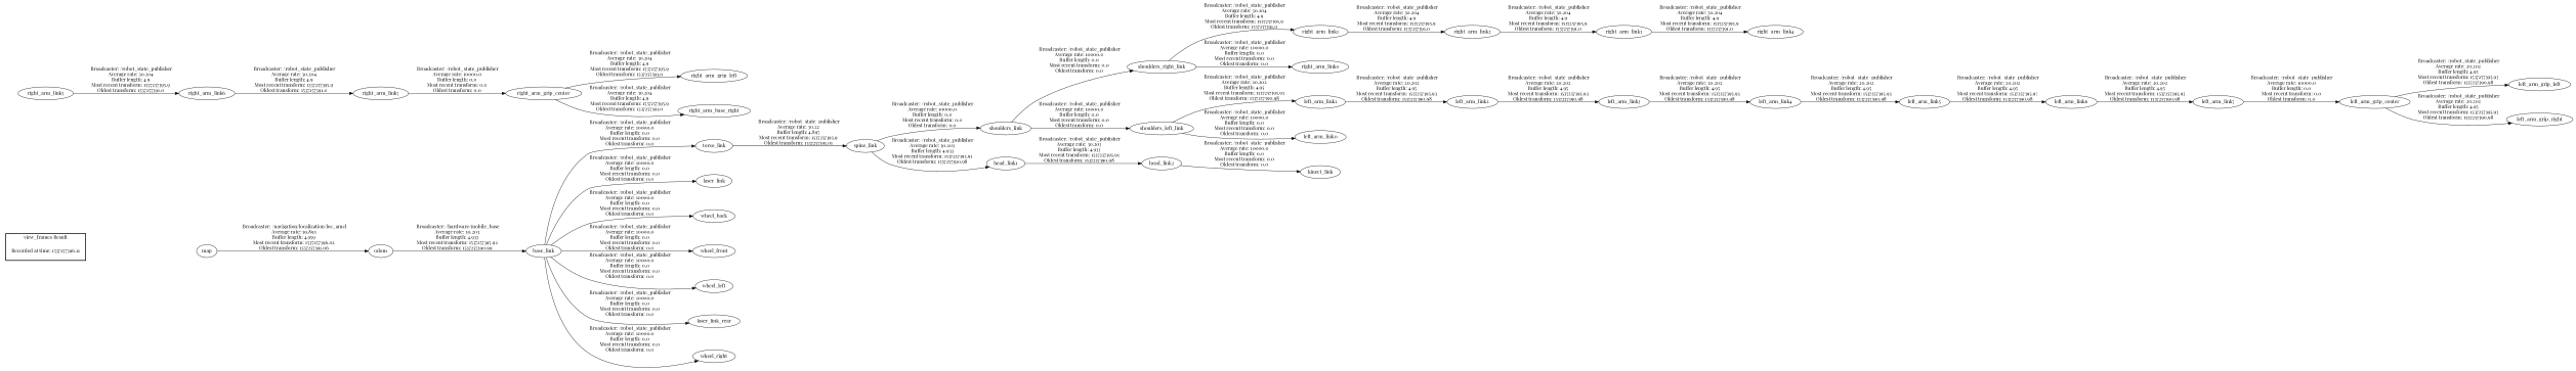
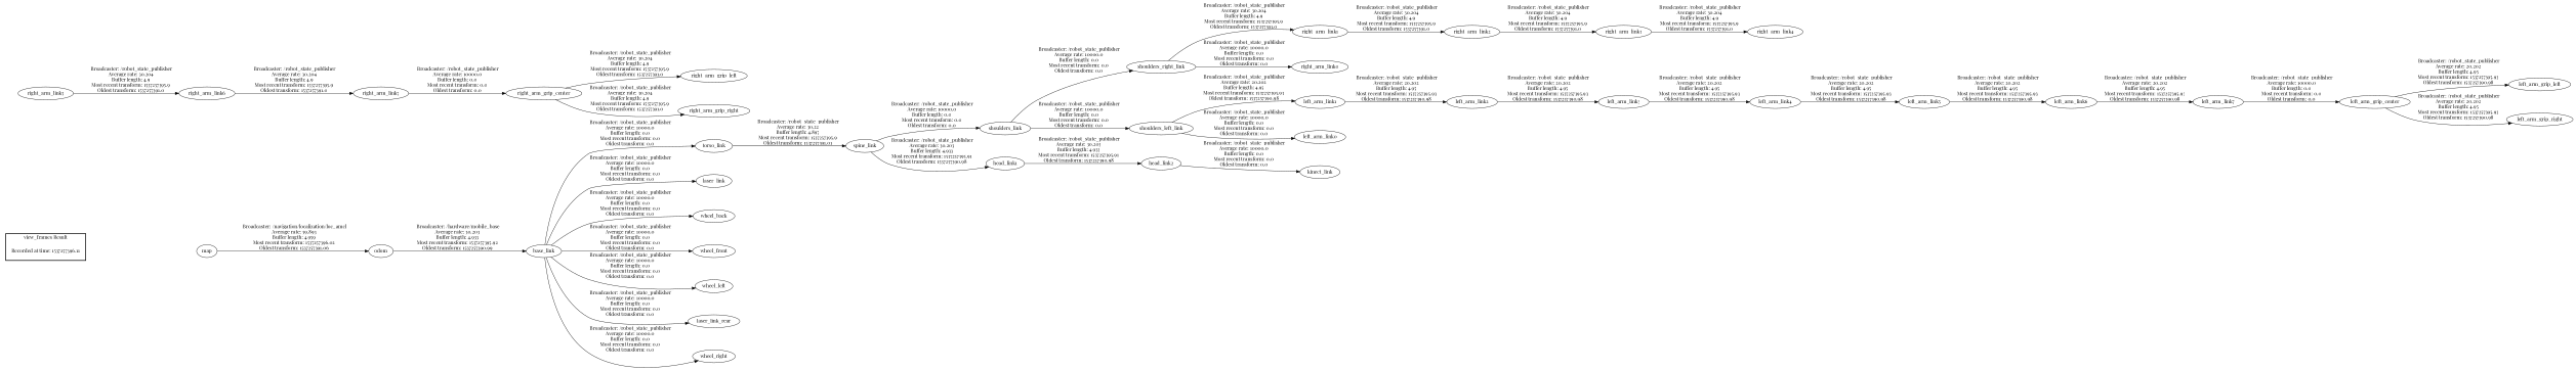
  digraph {
    fontname="Playfair Display"
    rankdir=LR
    node [fontname="Playfair Display"]
    edge [fontname="Playfair Display"]
    "Recorded at time: 1537257396.11" [shape=plaintext]
    map
    right_arm_link6
    right_arm_link7
    right_arm_grip_center
    right_arm_grip_left
-   right_arm_grip_right [label=right_arm_base_right]
+   right_arm_grip_right
    right_arm_link5
    torso_link
    spine_link
    shoulders_link
    head_link1
    shoulders_right_link
    shoulders_left_link
    head_link2
    right_arm_link3
    right_arm_link4
    right_arm_link2
    right_arm_link1
    base_link
    laser_link
    wheel_back
    wheel_front
    wheel_left
    laser_link_rear
    wheel_right
    right_arm_link0
    left_arm_grip_center
    left_arm_grip_left
    left_arm_grip_right
    left_arm_link2
    left_arm_link3
    left_arm_link4
    left_arm_link5
    left_arm_link1
    left_arm_link0
    left_arm_link6
    left_arm_link7
    odom
    kinect_link
    subgraph cluster_1 {
      color=black
      label="view_frames Result"
      style=bold
      "Recorded at time: 1537257396.11"
    }
    "Recorded at time: 1537257396.11" -> map [style=invis]
    map -> odom [label=" Broadcaster: /navigation/localization/loc_amcl\nAverage rate: 59.893\nBuffer length: 4.959\nMost recent transform: 1537257396.02\nOldest transform: 1537257391.06\n"]
    right_arm_link6 -> right_arm_link7 [label=" Broadcaster: /robot_state_publisher\nAverage rate: 30.204\nBuffer length: 4.9\nMost recent transform: 1537257395.9\nOldest transform: 1537257391.0\n"]
    right_arm_link7 -> right_arm_grip_center [label=" Broadcaster: /robot_state_publisher\nAverage rate: 10000.0\nBuffer length: 0.0\nMost recent transform: 0.0\nOldest transform: 0.0\n"]
    right_arm_grip_center -> right_arm_grip_left [label=" Broadcaster: /robot_state_publisher\nAverage rate: 30.204\nBuffer length: 4.9\nMost recent transform: 1537257395.9\nOldest transform: 1537257391.0\n"]
    right_arm_grip_center -> right_arm_grip_right [label=" Broadcaster: /robot_state_publisher\nAverage rate: 30.204\nBuffer length: 4.9\nMost recent transform: 1537257395.9\nOldest transform: 1537257391.0\n"]
    right_arm_link5 -> right_arm_link6 [label=" Broadcaster: /robot_state_publisher\nAverage rate: 30.204\nBuffer length: 4.9\nMost recent transform: 1537257395.9\nOldest transform: 1537257391.0\n"]
    torso_link -> spine_link [label=" Broadcaster: /robot_state_publisher\nAverage rate: 30.22\nBuffer length: 4.897\nMost recent transform: 1537257395.9\nOldest transform: 1537257391.01\n"]
    spine_link -> shoulders_link [label=" Broadcaster: /robot_state_publisher\nAverage rate: 10000.0\nBuffer length: 0.0\nMost recent transform: 0.0\nOldest transform: 0.0\n"]
    spine_link -> head_link1 [label=" Broadcaster: /robot_state_publisher\nAverage rate: 30.203\nBuffer length: 4.933\nMost recent transform: 1537257395.91\nOldest transform: 1537257390.98\n"]
    shoulders_link -> shoulders_right_link [label=" Broadcaster: /robot_state_publisher\nAverage rate: 10000.0\nBuffer length: 0.0\nMost recent transform: 0.0\nOldest transform: 0.0\n"]
    shoulders_link -> shoulders_left_link [label=" Broadcaster: /robot_state_publisher\nAverage rate: 10000.0\nBuffer length: 0.0\nMost recent transform: 0.0\nOldest transform: 0.0\n"]
    head_link1 -> head_link2 [label=" Broadcaster: /robot_state_publisher\nAverage rate: 30.203\nBuffer length: 4.933\nMost recent transform: 1537257395.91\nOldest transform: 1537257390.98\n"]
    shoulders_right_link -> right_arm_link1 [label=" Broadcaster: /robot_state_publisher\nAverage rate: 30.204\nBuffer length: 4.9\nMost recent transform: 1537257395.9\nOldest transform: 1537257391.0\n"]
    shoulders_right_link -> right_arm_link0 [label=" Broadcaster: /robot_state_publisher\nAverage rate: 10000.0\nBuffer length: 0.0\nMost recent transform: 0.0\nOldest transform: 0.0\n"]
    shoulders_left_link -> left_arm_link1 [label=" Broadcaster: /robot_state_publisher\nAverage rate: 20.202\nBuffer length: 4.95\nMost recent transform: 1537257395.93\nOldest transform: 1537257390.98\n"]
    shoulders_left_link -> left_arm_link0 [label=" Broadcaster: /robot_state_publisher\nAverage rate: 10000.0\nBuffer length: 0.0\nMost recent transform: 0.0\nOldest transform: 0.0\n"]
    head_link2 -> kinect_link [label=" Broadcaster: /robot_state_publisher\nAverage rate: 10000.0\nBuffer length: 0.0\nMost recent transform: 0.0\nOldest transform: 0.0\n"]
    right_arm_link3 -> right_arm_link4 [label=" Broadcaster: /robot_state_publisher\nAverage rate: 30.204\nBuffer length: 4.9\nMost recent transform: 1537257395.9\nOldest transform: 1537257391.0\n"]
    right_arm_link2 -> right_arm_link3 [label=" Broadcaster: /robot_state_publisher\nAverage rate: 30.204\nBuffer length: 4.9\nMost recent transform: 1537257395.9\nOldest transform: 1537257391.0\n"]
    right_arm_link1 -> right_arm_link2 [label=" Broadcaster: /robot_state_publisher\nAverage rate: 30.204\nBuffer length: 4.9\nMost recent transform: 1537257395.9\nOldest transform: 1537257391.0\n"]
    base_link -> torso_link [label=" Broadcaster: /robot_state_publisher\nAverage rate: 10000.0\nBuffer length: 0.0\nMost recent transform: 0.0\nOldest transform: 0.0\n"]
    base_link -> laser_link [label=" Broadcaster: /robot_state_publisher\nAverage rate: 10000.0\nBuffer length: 0.0\nMost recent transform: 0.0\nOldest transform: 0.0\n"]
    base_link -> wheel_back [label=" Broadcaster: /robot_state_publisher\nAverage rate: 10000.0\nBuffer length: 0.0\nMost recent transform: 0.0\nOldest transform: 0.0\n"]
    base_link -> wheel_front [label=" Broadcaster: /robot_state_publisher\nAverage rate: 10000.0\nBuffer length: 0.0\nMost recent transform: 0.0\nOldest transform: 0.0\n"]
    base_link -> wheel_left [label=" Broadcaster: /robot_state_publisher\nAverage rate: 10000.0\nBuffer length: 0.0\nMost recent transform: 0.0\nOldest transform: 0.0\n"]
    base_link -> laser_link_rear [label=" Broadcaster: /robot_state_publisher\nAverage rate: 10000.0\nBuffer length: 0.0\nMost recent transform: 0.0\nOldest transform: 0.0\n"]
    base_link -> wheel_right [label=" Broadcaster: /robot_state_publisher\nAverage rate: 10000.0\nBuffer length: 0.0\nMost recent transform: 0.0\nOldest transform: 0.0\n"]
    left_arm_grip_center -> left_arm_grip_left [label=" Broadcaster: /robot_state_publisher\nAverage rate: 20.202\nBuffer length: 4.95\nMost recent transform: 1537257395.93\nOldest transform: 1537257390.98\n"]
    left_arm_grip_center -> left_arm_grip_right [label=" Broadcaster: /robot_state_publisher\nAverage rate: 20.202\nBuffer length: 4.95\nMost recent transform: 1537257395.93\nOldest transform: 1537257390.98\n"]
    left_arm_link2 -> left_arm_link3 [label=" Broadcaster: /robot_state_publisher\nAverage rate: 20.202\nBuffer length: 4.95\nMost recent transform: 1537257395.93\nOldest transform: 1537257390.98\n"]
    left_arm_link3 -> left_arm_link4 [label=" Broadcaster: /robot_state_publisher\nAverage rate: 20.202\nBuffer length: 4.95\nMost recent transform: 1537257395.93\nOldest transform: 1537257390.98\n"]
    left_arm_link4 -> left_arm_link5 [label=" Broadcaster: /robot_state_publisher\nAverage rate: 20.202\nBuffer length: 4.95\nMost recent transform: 1537257395.93\nOldest transform: 1537257390.98\n"]
    left_arm_link5 -> left_arm_link6 [label=" Broadcaster: /robot_state_publisher\nAverage rate: 20.202\nBuffer length: 4.95\nMost recent transform: 1537257395.93\nOldest transform: 1537257390.98\n"]
    left_arm_link1 -> left_arm_link2 [label=" Broadcaster: /robot_state_publisher\nAverage rate: 20.202\nBuffer length: 4.95\nMost recent transform: 1537257395.93\nOldest transform: 1537257390.98\n"]
    left_arm_link6 -> left_arm_link7 [label=" Broadcaster: /robot_state_publisher\nAverage rate: 20.202\nBuffer length: 4.95\nMost recent transform: 1537257395.93\nOldest transform: 1537257390.98\n"]
    left_arm_link7 -> left_arm_grip_center [label=" Broadcaster: /robot_state_publisher\nAverage rate: 10000.0\nBuffer length: 0.0\nMost recent transform: 0.0\nOldest transform: 0.0\n"]
    odom -> base_link [label=" Broadcaster: /hardware/mobile_base\nAverage rate: 30.203\nBuffer length: 4.933\nMost recent transform: 1537257395.92\nOldest transform: 1537257390.99\n"]
  }
